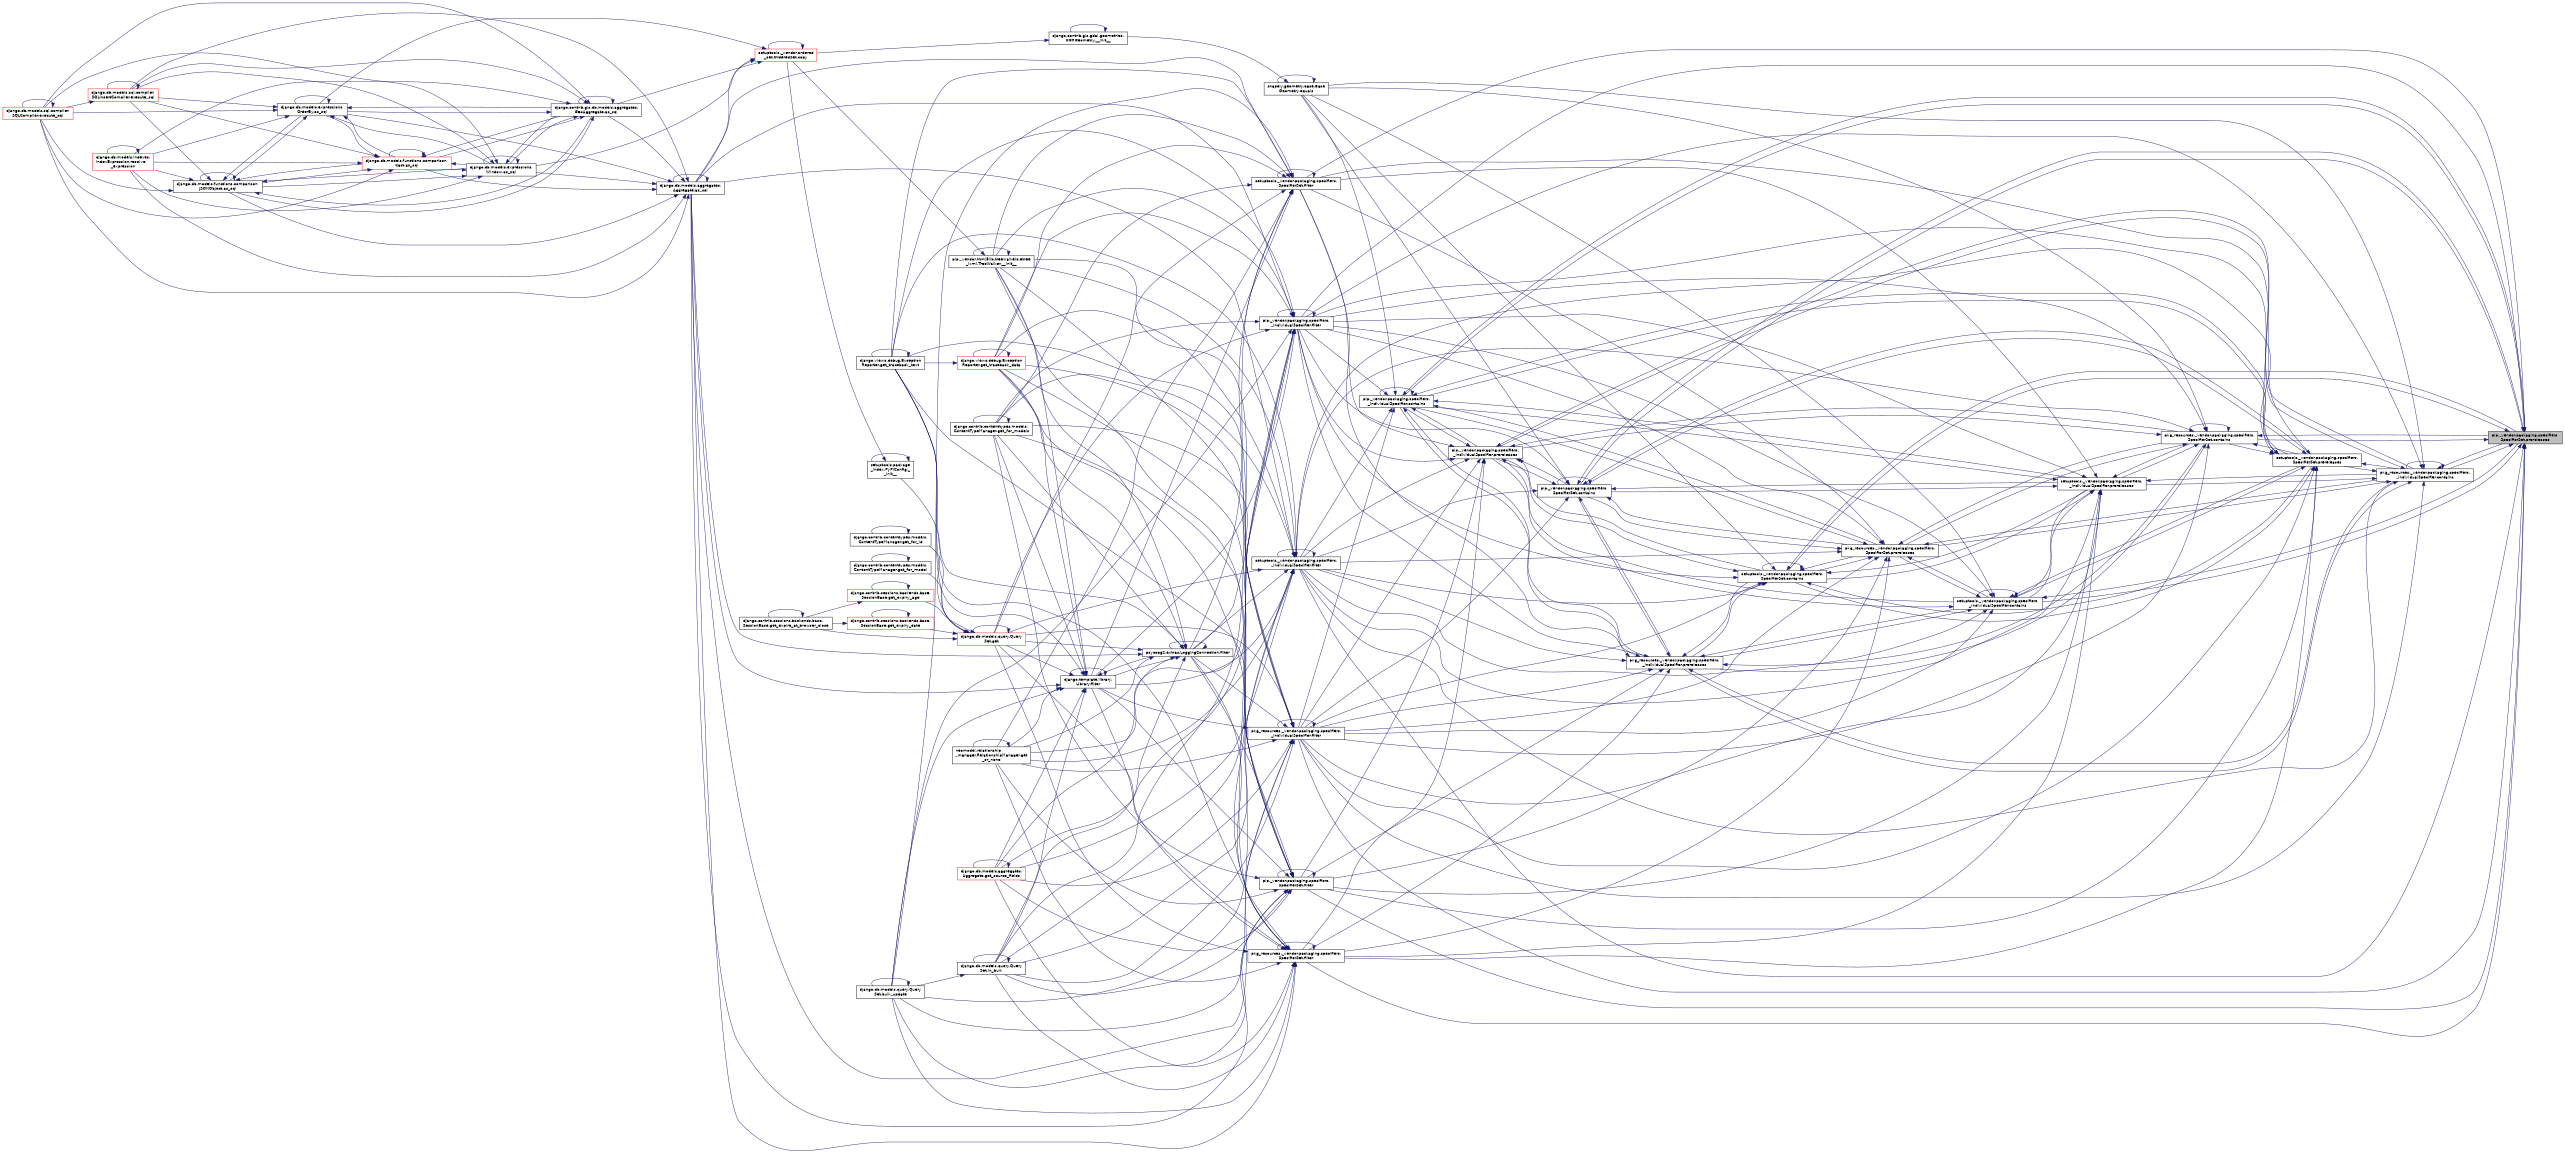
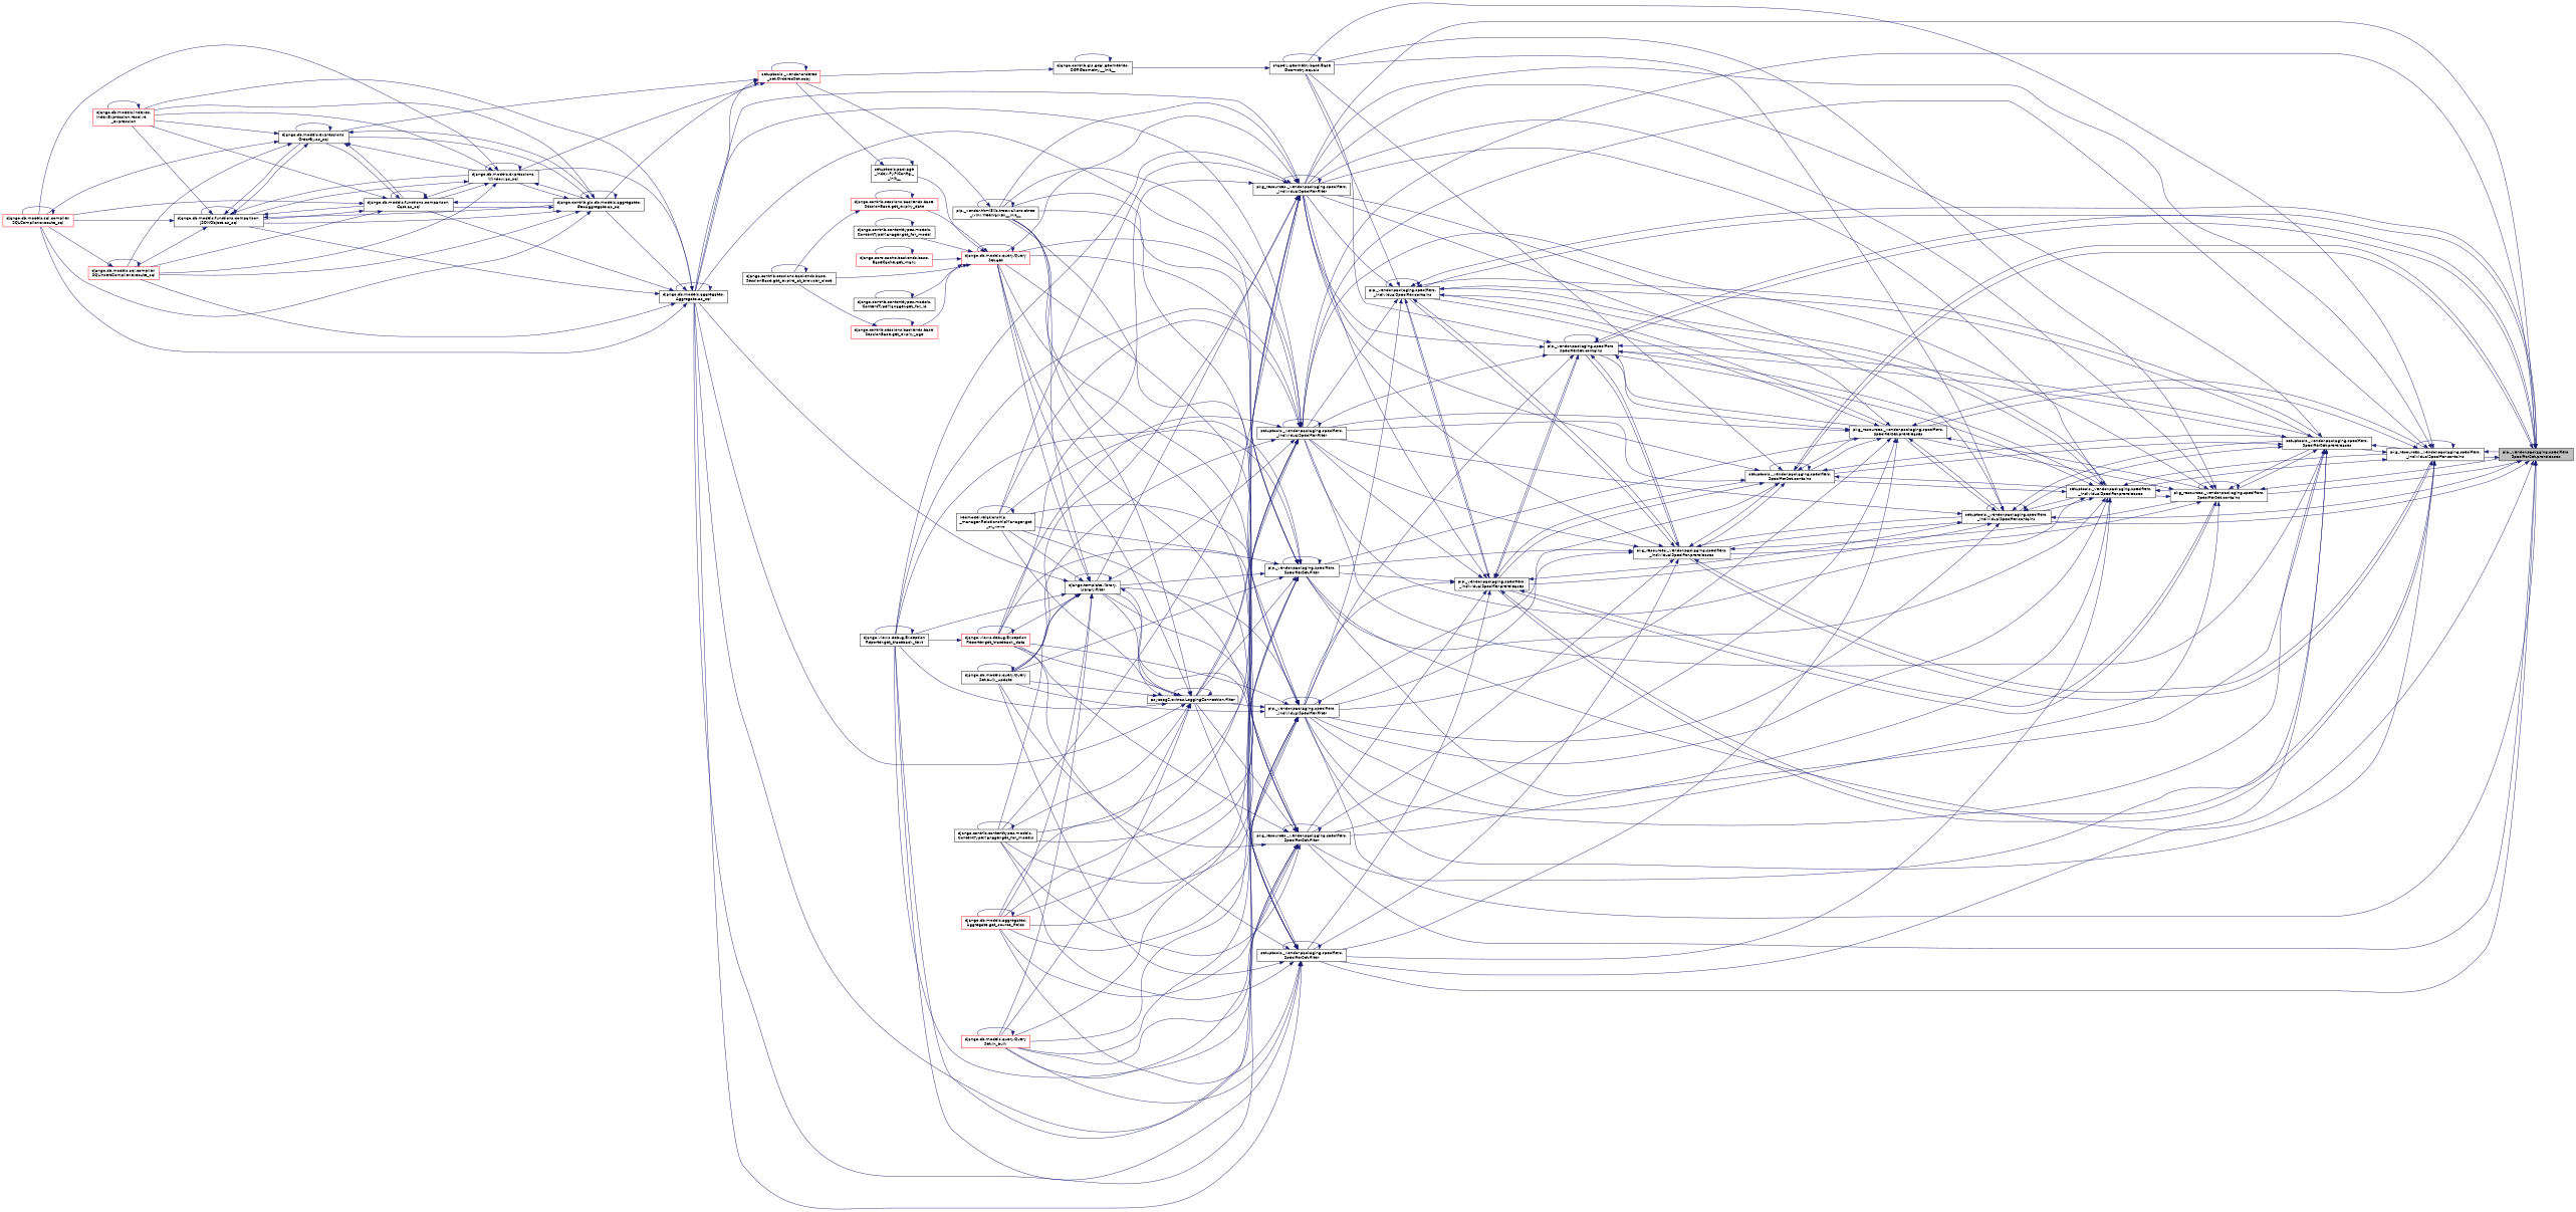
  digraph {
    rankdir=RL
    node [color=black fillcolor=white fontname=Helvetica fontsize=10 shape=record style=filled]
    edge [color=midnightblue dir=back fontname=Helvetica fontsize=10 labelfontname=Helvetica labelfontsize=10 style=solid]
    n1 [fillcolor=grey75 fontcolor=black height=0.2 label="pip._vendor.packaging.specifiers.\lSpecifierSet.prereleases" width=0.4]
    n2 [height=0.2 label="pkg_resources._vendor.packaging.specifiers.\l_IndividualSpecifier.contains" width=0.4]
    n3 [height=0.2 label="pkg_resources._vendor.packaging.specifiers.\l_IndividualSpecifier.filter" width=0.4]
    n4 [height=0.2 label="setuptools._vendor.packaging.specifiers.\l_IndividualSpecifier.filter" width=0.4]
    n5 [height=0.2 label="pip._vendor.packaging.specifiers.\l_IndividualSpecifier.filter" width=0.4]
    n6 [height=0.2 label="pkg_resources._vendor.packaging.specifiers.\lSpecifierSet.contains" width=0.4]
    n7 [height=0.2 label="setuptools._vendor.packaging.specifiers.\l_IndividualSpecifier.contains" width=0.4]
    n8 [height=0.2 label="setuptools._vendor.packaging.specifiers.\lSpecifierSet.contains" width=0.4]
    n9 [height=0.2 label="pip._vendor.packaging.specifiers.\l_IndividualSpecifier.contains" width=0.4]
    n10 [height=0.2 label="pip._vendor.packaging.specifiers.\lSpecifierSet.contains" width=0.4]
    n11 [height=0.2 label="pkg_resources._vendor.packaging.specifiers.\lSpecifierSet.filter" width=0.4]
    n12 [height=0.2 label="setuptools._vendor.packaging.specifiers.\lSpecifierSet.filter" width=0.4]
    n13 [height=0.2 label="pip._vendor.packaging.specifiers.\lSpecifierSet.filter" width=0.4]
    n14 [height=0.2 label="shapely.geometry.base.Base\lGeometry.equals" width=0.4]
    n15 [height=0.2 label="pip._vendor.packaging.specifiers.\l_IndividualSpecifier.prereleases" width=0.4]
    n16 [height=0.2 label="pkg_resources._vendor.packaging.specifiers.\l_IndividualSpecifier.prereleases" width=0.4]
    n17 [height=0.2 label="pkg_resources._vendor.packaging.specifiers.\lSpecifierSet.prereleases" width=0.4]
    n18 [height=0.2 label="setuptools._vendor.packaging.specifiers.\l_IndividualSpecifier.prereleases" width=0.4]
    n19 [height=0.2 label="setuptools._vendor.packaging.specifiers.\lSpecifierSet.prereleases" width=0.4]
    n20 [height=0.2 label="django.db.models.aggregates.\lAggregate.as_sql" width=0.4]
    n21 [height=0.2 label="pip._vendor.html5lib.treewalkers.etree\l_lxml.TreeWalker.__init__" width=0.4]
    n22 [height=0.2 label="django.db.models.query.Query\lSet.bulk_update" width=0.4]
    n23 [height=0.2 label="psycopg2.extras.LoggingConnection.filter" width=0.4]
    n24 [height=0.2 label="django.template.library.\lLibrary.filter" width=0.4]
    n25 [color=red height=0.2 label="django.db.models.query.Query\lSet.get" width=0.4]
    n26 [height=0.2 label="django.contrib.contenttypes.models.\lContentTypeManager.get_for_models" width=0.4]
    n27 [height=0.2 label="neomodel.relationship\l_manager.RelationshipManager.get\l_or_none" width=0.4]
    n28 [color=red height=0.2 label="django.db.models.aggregates.\lAggregate.get_source_fields" width=0.4]
    n29 [color=red height=0.2 label="django.views.debug.Exception\lReporter.get_traceback_data" width=0.4]
    n30 [height=0.2 label="django.views.debug.Exception\lReporter.get_traceback_text" width=0.4]
-   n31 [height=0.2 label="django.db.models.query.Query\lSet.in_bulk" width=0.4]
+   n31 [color=red height=0.2 label="django.db.models.query.Query\lSet.in_bulk" width=0.4]
    n32 [height=0.2 label="django.contrib.gis.gdal.geometries.\lOGRGeometry.__init__" width=0.4]
    n33 [color=red height=0.2 label="setuptools._vendor.ordered\l_set.OrderedSet.copy" width=0.4]
    n34 [height=0.2 label="django.contrib.gis.db.models.aggregates.\lGeoAggregate.as_sql" width=0.4]
    n35 [height=0.2 label="django.db.models.expressions.\lWindow.as_sql" width=0.4]
    n36 [height=0.2 label="django.db.models.expressions.\lOrderBy.as_sql" width=0.4]
-   n37 [color=red height=0.2 label="django.db.models.functions.comparison.\lCast.as_sql" width=0.4]
+   n37 [height=0.2 label="django.db.models.functions.comparison.\lCast.as_sql" width=0.4]
    n38 [height=0.2 label="django.db.models.functions.comparison.\lJSONObject.as_sql" width=0.4]
    n39 [color=red height=0.2 label="django.db.models.sql.compiler.\lSQLCompiler.execute_sql" width=0.4]
    n40 [color=red height=0.2 label="django.db.models.sql.compiler.\lSQLInsertCompiler.execute_sql" width=0.4]
    n41 [color=red height=0.2 label="django.db.models.indexes.\lIndexExpression.resolve\l_expression" width=0.4]
    n42 [height=0.2 label="setuptools.package\l_index.PyPIConfig._\l_init__" width=0.4]
    n43 [height=0.2 label="django.contrib.sessions.backends.base.\lSessionBase.get_expire_at_browser_close" width=0.4]
    n44 [color=red height=0.2 label="django.contrib.sessions.backends.base.\lSessionBase.get_expiry_age" width=0.4]
    n45 [color=red height=0.2 label="django.contrib.sessions.backends.base.\lSessionBase.get_expiry_date" width=0.4]
    n46 [height=0.2 label="django.contrib.contenttypes.models.\lContentTypeManager.get_for_id" width=0.4]
    n47 [height=0.2 label="django.contrib.contenttypes.models.\lContentTypeManager.get_for_model" width=0.4]
+   n48 [color=red height=0.2 label="django.core.cache.backends.base.\lBaseCache.get_many" width=0.4]
    n1 -> n2
    n1 -> n3
    n1 -> n4
    n1 -> n5
    n1 -> n6
    n1 -> n7
    n1 -> n8
    n1 -> n9
    n1 -> n10
    n1 -> n11
    n1 -> n12
    n1 -> n13
    n2 -> n1
    n2 -> n2
    n2 -> n3
    n2 -> n4
    n2 -> n5
    n2 -> n14
    n2 -> n15
    n2 -> n16
    n2 -> n17
    n2 -> n18
    n2 -> n19
    n3 -> n3
    n3 -> n20
    n3 -> n21
    n3 -> n22
    n3 -> n23
    n3 -> n24
    n3 -> n25
    n3 -> n26
    n3 -> n27
    n3 -> n28
    n3 -> n29
    n3 -> n30
    n3 -> n31
    n4 -> n4
    n4 -> n20
    n4 -> n21
    n4 -> n22
    n4 -> n23
    n4 -> n24
    n4 -> n25
    n4 -> n26
    n4 -> n27
    n4 -> n28
    n4 -> n29
    n4 -> n30
    n4 -> n31
    n5 -> n5
    n5 -> n20
    n5 -> n21
    n5 -> n22
    n5 -> n23
    n5 -> n24
    n5 -> n25
    n5 -> n26
    n5 -> n27
    n5 -> n28
    n5 -> n29
    n5 -> n30
    n5 -> n31
    n6 -> n1
    n6 -> n3
    n6 -> n4
    n6 -> n5
    n6 -> n6
    n6 -> n14
    n6 -> n15
    n6 -> n16
    n6 -> n17
    n6 -> n18
    n6 -> n19
    n7 -> n1
    n7 -> n3
    n7 -> n4
    n7 -> n5
    n7 -> n7
    n7 -> n14
    n7 -> n15
    n7 -> n16
    n7 -> n17
    n7 -> n18
    n7 -> n19
    n8 -> n1
    n8 -> n3
    n8 -> n4
    n8 -> n5
    n8 -> n8
    n8 -> n14
    n8 -> n15
    n8 -> n16
    n8 -> n17
    n8 -> n18
    n8 -> n19
    n9 -> n1
    n9 -> n3
    n9 -> n4
    n9 -> n5
    n9 -> n9
    n9 -> n14
    n9 -> n15
    n9 -> n16
    n9 -> n17
    n9 -> n18
    n9 -> n19
    n10 -> n1
    n10 -> n3
    n10 -> n4
    n10 -> n5
    n10 -> n10
    n10 -> n14
    n10 -> n15
    n10 -> n16
    n10 -> n17
    n10 -> n18
    n10 -> n19
    n11 -> n11
    n11 -> n20
    n11 -> n21
    n11 -> n22
    n11 -> n23
    n11 -> n24
    n11 -> n25
    n11 -> n26
    n11 -> n27
    n11 -> n28
    n11 -> n29
    n11 -> n30
    n11 -> n31
    n12 -> n12
    n12 -> n20
    n12 -> n21
    n12 -> n22
    n12 -> n23
    n12 -> n24
    n12 -> n25
    n12 -> n26
    n12 -> n27
+   n12 -> n28
    n12 -> n29
    n12 -> n30
    n12 -> n31
    n13 -> n13
    n13 -> n20
    n13 -> n21
    n13 -> n22
    n13 -> n23
    n13 -> n24
    n13 -> n25
    n13 -> n26
    n13 -> n27
    n13 -> n28
    n13 -> n29
    n13 -> n30
    n13 -> n31
    n14 -> n14
    n14 -> n32
    n15 -> n2
    n15 -> n3
    n15 -> n4
    n15 -> n5
    n15 -> n6
    n15 -> n7
    n15 -> n8
    n15 -> n9
    n15 -> n10
    n15 -> n11
    n15 -> n12
    n15 -> n13
    n16 -> n2
    n16 -> n3
    n16 -> n4
    n16 -> n5
    n16 -> n6
    n16 -> n7
    n16 -> n8
    n16 -> n9
    n16 -> n10
    n16 -> n11
    n16 -> n12
    n16 -> n13
    n17 -> n2
    n17 -> n3
    n17 -> n4
    n17 -> n5
    n17 -> n6
    n17 -> n7
    n17 -> n8
    n17 -> n9
    n17 -> n10
    n17 -> n11
    n17 -> n12
    n17 -> n13
    n18 -> n2
    n18 -> n3
    n18 -> n4
    n18 -> n5
    n18 -> n6
    n18 -> n7
    n18 -> n8
    n18 -> n9
    n18 -> n10
    n18 -> n11
    n18 -> n12
    n18 -> n13
    n19 -> n2
    n19 -> n3
    n19 -> n4
    n19 -> n5
    n19 -> n6
    n19 -> n7
    n19 -> n8
    n19 -> n9
    n19 -> n10
    n19 -> n11
    n19 -> n12
    n19 -> n13
    n20 -> n20
    n20 -> n34
    n20 -> n35
-   n20 -> n36
    n20 -> n37
    n20 -> n38
    n20 -> n39
    n20 -> n40
    n20 -> n41
    n21 -> n21
    n21 -> n33
    n22 -> n22
    n23 -> n20
    n23 -> n21
-   n31 -> n22
+   n23 -> n22
    n23 -> n23
    n23 -> n24
    n23 -> n25
    n23 -> n26
    n23 -> n27
    n23 -> n28
    n23 -> n29
    n23 -> n30
    n23 -> n31
    n24 -> n20
    n24 -> n21
    n24 -> n22
    n24 -> n23
    n24 -> n24
    n24 -> n25
    n24 -> n26
    n24 -> n27
    n24 -> n28
    n24 -> n29
    n24 -> n30
    n24 -> n31
    n25 -> n25
    n25 -> n42
    n25 -> n43
    n25 -> n44
    n25 -> n45
    n25 -> n46
    n25 -> n47
+   n25 -> n48
    n26 -> n26
    n27 -> n27
    n28 -> n28
    n29 -> n29
    n29 -> n30
    n30 -> n30
    n31 -> n31
    n32 -> n32
    n32 -> n33
    n33 -> n20
    n33 -> n33
    n33 -> n34
    n33 -> n35
    n33 -> n36
    n34 -> n34
    n34 -> n35
    n34 -> n36
    n34 -> n37
    n34 -> n38
    n34 -> n39
    n34 -> n40
    n34 -> n41
    n35 -> n34
    n35 -> n35
    n35 -> n37
    n35 -> n38
    n35 -> n39
    n35 -> n40
    n35 -> n41
    n36 -> n34
    n36 -> n35
    n36 -> n36
    n36 -> n37
    n36 -> n38
    n36 -> n39
    n36 -> n40
    n36 -> n41
    n37 -> n34
    n37 -> n35
    n37 -> n36
    n37 -> n37
    n37 -> n38
    n37 -> n39
    n37 -> n40
    n37 -> n41
    n38 -> n34
    n38 -> n35
    n38 -> n36
    n38 -> n37
    n38 -> n38
    n38 -> n39
    n38 -> n40
    n38 -> n41
    n39 -> n39
    n40 -> n39
    n40 -> n40
    n41 -> n41
    n42 -> n33
    n42 -> n42
    n43 -> n43
    n44 -> n43
    n44 -> n44
    n45 -> n43
    n45 -> n45
    n46 -> n46
    n47 -> n47
+   n48 -> n48
  }
